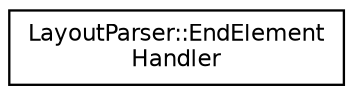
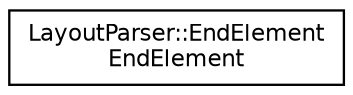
  digraph {
    rankdir=TB
-   n1 [color=black fillcolor=white fontname=Helvetica fontsize=10 height=0.2 label="LayoutParser::EndElement\lHandler" shape=record style=filled width=0.4]
+   n1 [color=black fillcolor=white fontname=Helvetica fontsize=10 height=0.2 label="LayoutParser::EndElement\lEndElement" shape=record style=filled width=0.4]
  }
